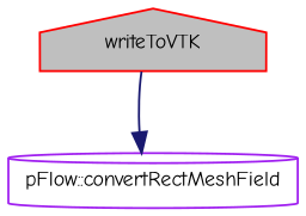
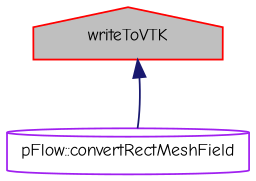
  digraph {
    rankdir=TB
    fontname="Comic Neue"
    node [fontname="Comic Neue" fontsize=10 style=filled]
    n1 [color=red fillcolor=grey75 fontcolor=black height=0.2 label=writeToVTK shape=house width=0.4]
    n2 [color=purple fillcolor=white height=0.2 label="pFlow::convertRectMeshField" shape=cylinder width=0.4]
-   n1 -> n2 [color=midnightblue fontname="Comic Neue" fontsize=10 labelfontname=Helvetica labelfontsize=10 style=solid]
+   n2 -> n1 [color=midnightblue fontname="Comic Neue" fontsize=10 labelfontname=Helvetica labelfontsize=10 style=solid]
  }
